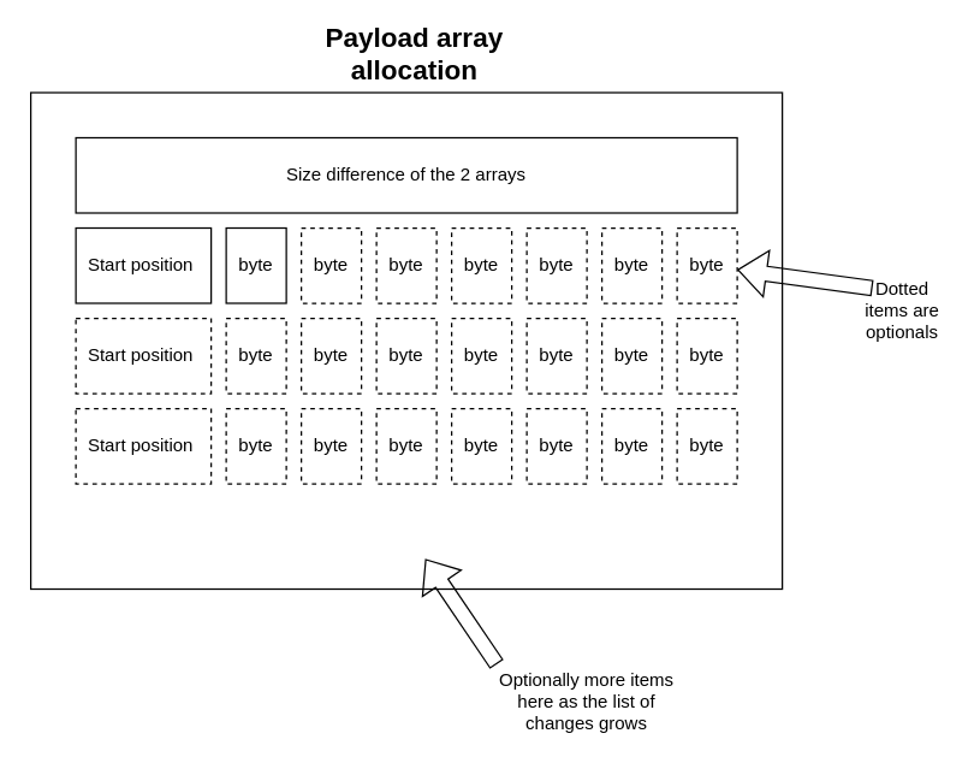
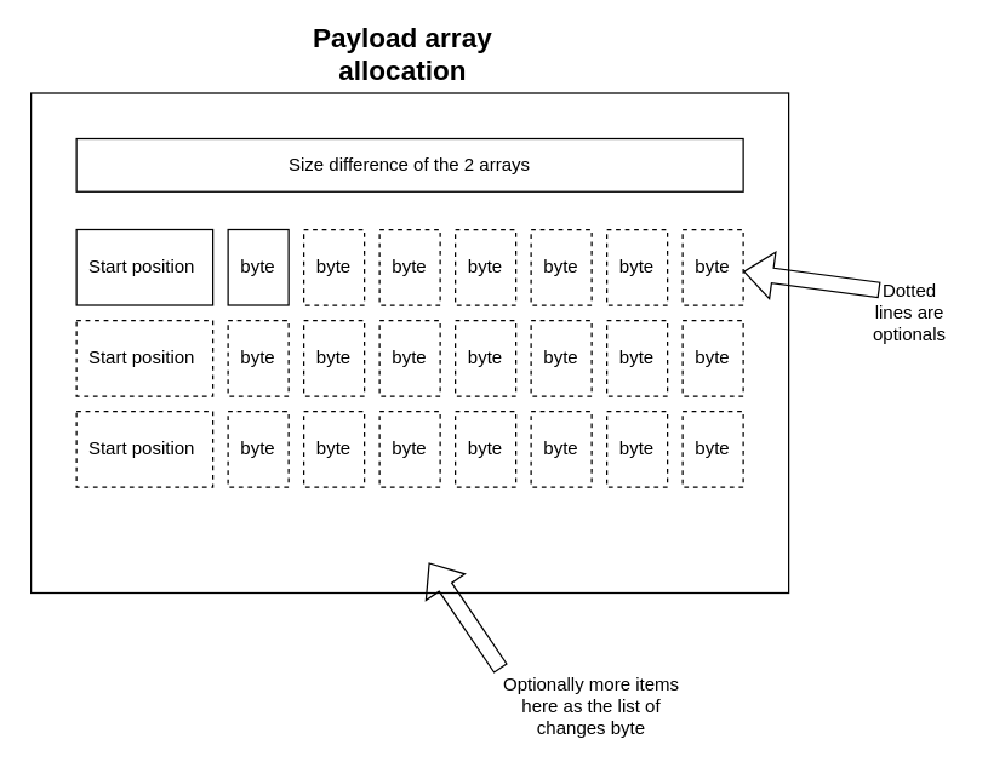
  <mxCell id="0" />
  <mxCell id="1" parent="0" />
  <mxCell id="2" value="" style="rounded=0;whiteSpace=wrap;html=1;" vertex="1" parent="1"><mxGeometry x="20" y="60" width="500" height="330" as="geometry" /></mxCell>
- <mxCell id="3" value="&lt;h2&gt;Payload array allocation&lt;/h2&gt;" style="text;html=1;strokeColor=none;fillColor=none;align=center;verticalAlign=middle;whiteSpace=wrap;rounded=0;" vertex="1" parent="1"><mxGeometry x="177.5" y="20" width="195" height="30" as="geometry" /></mxCell>
- <mxCell id="4" value="Size difference of the 2 arrays" style="rounded=0;whiteSpace=wrap;html=1;" vertex="1" parent="1"><mxGeometry x="50" y="90" width="440" height="50" as="geometry" /></mxCell>
+ <mxCell id="3" value="&lt;h2&gt;Payload array allocation&lt;/h2&gt;" style="text;html=1;strokeColor=none;fillColor=none;align=center;verticalAlign=middle;whiteSpace=wrap;rounded=0;" vertex="1" parent="1"><mxGeometry x="167.5" y="20" width="195" height="30" as="geometry" /></mxCell>
+ <mxCell id="4" value="Size difference of the 2 arrays" style="rounded=0;whiteSpace=wrap;html=1;" vertex="1" parent="1"><mxGeometry x="50" y="90" width="440" height="35" as="geometry" /></mxCell>
  <mxCell id="5" value="Start position&amp;nbsp;" style="rounded=0;whiteSpace=wrap;html=1;" vertex="1" parent="1"><mxGeometry x="50" y="150" width="90" height="50" as="geometry" /></mxCell>
  <mxCell id="6" value="byte" style="rounded=0;whiteSpace=wrap;html=1;" vertex="1" parent="1"><mxGeometry x="150" y="150" width="40" height="50" as="geometry" /></mxCell>
  <mxCell id="7" value="byte" style="rounded=0;whiteSpace=wrap;html=1;dashed=1;" vertex="1" parent="1"><mxGeometry x="200" y="150" width="40" height="50" as="geometry" /></mxCell>
  <mxCell id="8" value="byte" style="rounded=0;whiteSpace=wrap;html=1;dashed=1;" vertex="1" parent="1"><mxGeometry x="250" y="150" width="40" height="50" as="geometry" /></mxCell>
  <mxCell id="9" value="byte" style="rounded=0;whiteSpace=wrap;html=1;dashed=1;" vertex="1" parent="1"><mxGeometry x="300" y="150" width="40" height="50" as="geometry" /></mxCell>
  <mxCell id="10" value="byte" style="rounded=0;whiteSpace=wrap;html=1;dashed=1;" vertex="1" parent="1"><mxGeometry x="350" y="150" width="40" height="50" as="geometry" /></mxCell>
  <mxCell id="11" value="byte" style="rounded=0;whiteSpace=wrap;html=1;dashed=1;" vertex="1" parent="1"><mxGeometry x="400" y="150" width="40" height="50" as="geometry" /></mxCell>
  <mxCell id="12" value="byte" style="rounded=0;whiteSpace=wrap;html=1;dashed=1;" vertex="1" parent="1"><mxGeometry x="450" y="150" width="40" height="50" as="geometry" /></mxCell>
  <mxCell id="13" value="" style="shape=flexArrow;endArrow=classic;html=1;rounded=0;" edge="1" parent="1" target="12"><mxGeometry width="50" height="50" relative="1" as="geometry"><mxPoint x="580" y="190" as="sourcePoint" /><mxPoint x="540" y="170" as="targetPoint" /></mxGeometry></mxCell>
- <mxCell id="14" value="Dotted items are optionals" style="text;html=1;strokeColor=none;fillColor=none;align=center;verticalAlign=middle;whiteSpace=wrap;rounded=0;" vertex="1" parent="1"><mxGeometry x="570" y="190" width="60" height="30" as="geometry" /></mxCell>
+ <mxCell id="14" value="Dotted lines are optionals" style="text;html=1;strokeColor=none;fillColor=none;align=center;verticalAlign=middle;whiteSpace=wrap;rounded=0;" vertex="1" parent="1"><mxGeometry x="570" y="190" width="60" height="30" as="geometry" /></mxCell>
  <mxCell id="15" value="Start position&amp;nbsp;" style="rounded=0;whiteSpace=wrap;html=1;dashed=1;" vertex="1" parent="1"><mxGeometry x="50" y="210" width="90" height="50" as="geometry" /></mxCell>
  <mxCell id="16" value="byte" style="rounded=0;whiteSpace=wrap;html=1;dashed=1;" vertex="1" parent="1"><mxGeometry x="150" y="210" width="40" height="50" as="geometry" /></mxCell>
  <mxCell id="17" value="byte" style="rounded=0;whiteSpace=wrap;html=1;dashed=1;" vertex="1" parent="1"><mxGeometry x="200" y="210" width="40" height="50" as="geometry" /></mxCell>
  <mxCell id="18" value="byte" style="rounded=0;whiteSpace=wrap;html=1;dashed=1;" vertex="1" parent="1"><mxGeometry x="250" y="210" width="40" height="50" as="geometry" /></mxCell>
  <mxCell id="19" value="byte" style="rounded=0;whiteSpace=wrap;html=1;dashed=1;" vertex="1" parent="1"><mxGeometry x="300" y="210" width="40" height="50" as="geometry" /></mxCell>
  <mxCell id="20" value="byte" style="rounded=0;whiteSpace=wrap;html=1;dashed=1;" vertex="1" parent="1"><mxGeometry x="350" y="210" width="40" height="50" as="geometry" /></mxCell>
  <mxCell id="21" value="byte" style="rounded=0;whiteSpace=wrap;html=1;dashed=1;" vertex="1" parent="1"><mxGeometry x="400" y="210" width="40" height="50" as="geometry" /></mxCell>
  <mxCell id="22" value="byte" style="rounded=0;whiteSpace=wrap;html=1;dashed=1;" vertex="1" parent="1"><mxGeometry x="450" y="210" width="40" height="50" as="geometry" /></mxCell>
  <mxCell id="23" value="Start position&amp;nbsp;" style="rounded=0;whiteSpace=wrap;html=1;dashed=1;" vertex="1" parent="1"><mxGeometry x="50" y="270" width="90" height="50" as="geometry" /></mxCell>
  <mxCell id="24" value="byte" style="rounded=0;whiteSpace=wrap;html=1;dashed=1;" vertex="1" parent="1"><mxGeometry x="150" y="270" width="40" height="50" as="geometry" /></mxCell>
  <mxCell id="25" value="byte" style="rounded=0;whiteSpace=wrap;html=1;dashed=1;" vertex="1" parent="1"><mxGeometry x="200" y="270" width="40" height="50" as="geometry" /></mxCell>
  <mxCell id="26" value="byte" style="rounded=0;whiteSpace=wrap;html=1;dashed=1;" vertex="1" parent="1"><mxGeometry x="250" y="270" width="40" height="50" as="geometry" /></mxCell>
  <mxCell id="27" value="byte" style="rounded=0;whiteSpace=wrap;html=1;dashed=1;" vertex="1" parent="1"><mxGeometry x="300" y="270" width="40" height="50" as="geometry" /></mxCell>
  <mxCell id="28" value="byte" style="rounded=0;whiteSpace=wrap;html=1;dashed=1;" vertex="1" parent="1"><mxGeometry x="350" y="270" width="40" height="50" as="geometry" /></mxCell>
  <mxCell id="29" value="byte" style="rounded=0;whiteSpace=wrap;html=1;dashed=1;" vertex="1" parent="1"><mxGeometry x="400" y="270" width="40" height="50" as="geometry" /></mxCell>
  <mxCell id="30" value="byte" style="rounded=0;whiteSpace=wrap;html=1;dashed=1;" vertex="1" parent="1"><mxGeometry x="450" y="270" width="40" height="50" as="geometry" /></mxCell>
  <mxCell id="31" value="" style="shape=image;html=1;verticalAlign=top;verticalLabelPosition=bottom;labelBackgroundColor=#ffffff;imageAspect=0;aspect=fixed;image=https://cdn4.iconfinder.com/data/icons/ionicons/512/icon-ios7-more-outline-128.png;dashed=1;" vertex="1" parent="1"><mxGeometry x="240" y="330" width="60" height="60" as="geometry" /></mxCell>
  <mxCell id="32" value="" style="shape=flexArrow;endArrow=classic;html=1;rounded=0;" edge="1" parent="1"><mxGeometry width="50" height="50" relative="1" as="geometry"><mxPoint x="330" y="440" as="sourcePoint" /><mxPoint x="282.5" y="369.997" as="targetPoint" /></mxGeometry></mxCell>
- <mxCell id="33" value="Optionally more items here as the list of changes grows" style="text;html=1;strokeColor=none;fillColor=none;align=center;verticalAlign=middle;whiteSpace=wrap;rounded=0;" vertex="1" parent="1"><mxGeometry x="330" y="450" width="120" height="30" as="geometry" /></mxCell>
+ <mxCell id="33" value="Optionally more items here as the list of changes byte" style="text;html=1;strokeColor=none;fillColor=none;align=center;verticalAlign=middle;whiteSpace=wrap;rounded=0;" vertex="1" parent="1"><mxGeometry x="330" y="450" width="120" height="30" as="geometry" /></mxCell>
